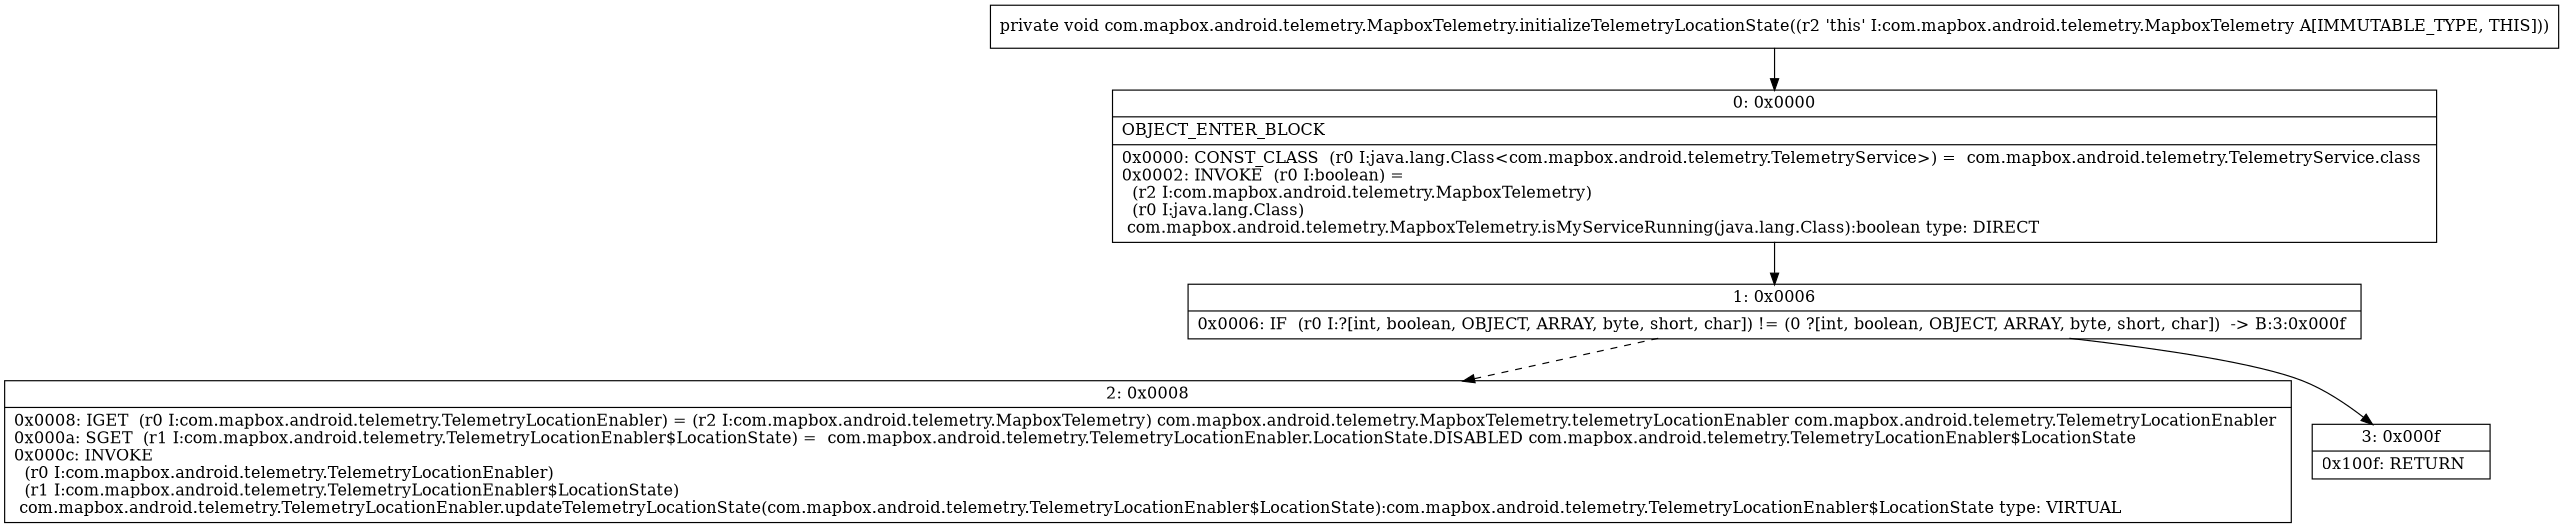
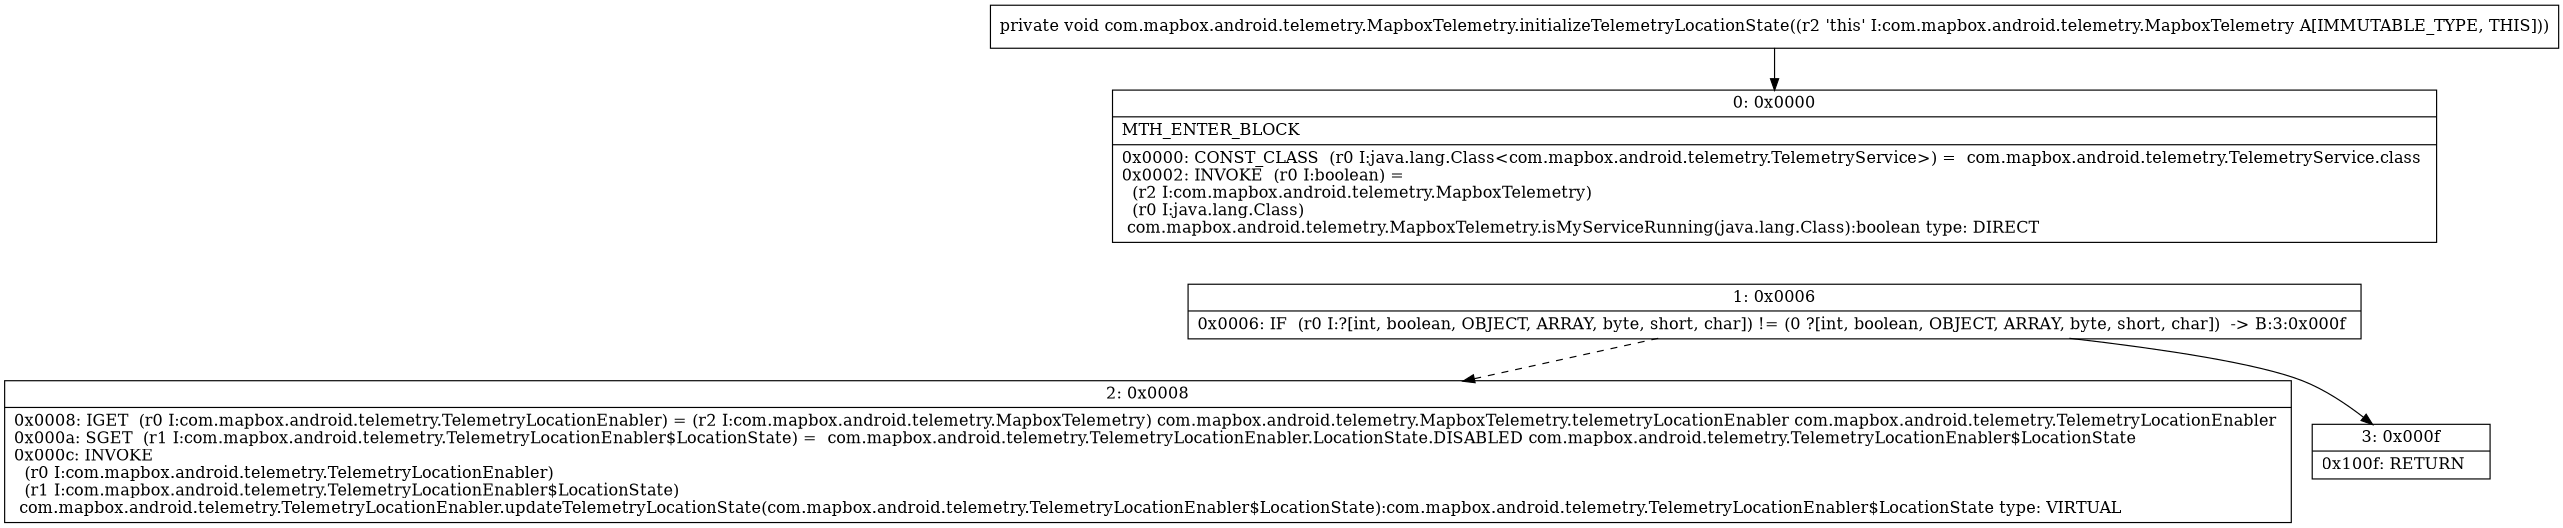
  digraph {
    node [shape=record]
-   n1 [label="{0\:\ 0x0000|OBJECT_ENTER_BLOCK\l|0x0000: CONST_CLASS  (r0 I:java.lang.Class\<com.mapbox.android.telemetry.TelemetryService\>) =  com.mapbox.android.telemetry.TelemetryService.class \l0x0002: INVOKE  (r0 I:boolean) = \l  (r2 I:com.mapbox.android.telemetry.MapboxTelemetry)\l  (r0 I:java.lang.Class)\l com.mapbox.android.telemetry.MapboxTelemetry.isMyServiceRunning(java.lang.Class):boolean type: DIRECT \l}"]
+   n1 [label="{0\:\ 0x0000|MTH_ENTER_BLOCK\l|0x0000: CONST_CLASS  (r0 I:java.lang.Class\<com.mapbox.android.telemetry.TelemetryService\>) =  com.mapbox.android.telemetry.TelemetryService.class \l0x0002: INVOKE  (r0 I:boolean) = \l  (r2 I:com.mapbox.android.telemetry.MapboxTelemetry)\l  (r0 I:java.lang.Class)\l com.mapbox.android.telemetry.MapboxTelemetry.isMyServiceRunning(java.lang.Class):boolean type: DIRECT \l}"]
    n2 [label="{1\:\ 0x0006|0x0006: IF  (r0 I:?[int, boolean, OBJECT, ARRAY, byte, short, char]) != (0 ?[int, boolean, OBJECT, ARRAY, byte, short, char])  \-\> B:3:0x000f \l}"]
    n3 [label="{2\:\ 0x0008|0x0008: IGET  (r0 I:com.mapbox.android.telemetry.TelemetryLocationEnabler) = (r2 I:com.mapbox.android.telemetry.MapboxTelemetry) com.mapbox.android.telemetry.MapboxTelemetry.telemetryLocationEnabler com.mapbox.android.telemetry.TelemetryLocationEnabler \l0x000a: SGET  (r1 I:com.mapbox.android.telemetry.TelemetryLocationEnabler$LocationState) =  com.mapbox.android.telemetry.TelemetryLocationEnabler.LocationState.DISABLED com.mapbox.android.telemetry.TelemetryLocationEnabler$LocationState \l0x000c: INVOKE  \l  (r0 I:com.mapbox.android.telemetry.TelemetryLocationEnabler)\l  (r1 I:com.mapbox.android.telemetry.TelemetryLocationEnabler$LocationState)\l com.mapbox.android.telemetry.TelemetryLocationEnabler.updateTelemetryLocationState(com.mapbox.android.telemetry.TelemetryLocationEnabler$LocationState):com.mapbox.android.telemetry.TelemetryLocationEnabler$LocationState type: VIRTUAL \l}"]
    n4 [label="{3\:\ 0x000f|0x100f: RETURN   \l}"]
    n5 [label="{private void com.mapbox.android.telemetry.MapboxTelemetry.initializeTelemetryLocationState((r2 'this' I:com.mapbox.android.telemetry.MapboxTelemetry A[IMMUTABLE_TYPE, THIS])) }"]
-   n1 -> n2
    n2 -> n3 [style=dashed]
    n2 -> n4
    n5 -> n1
  }
